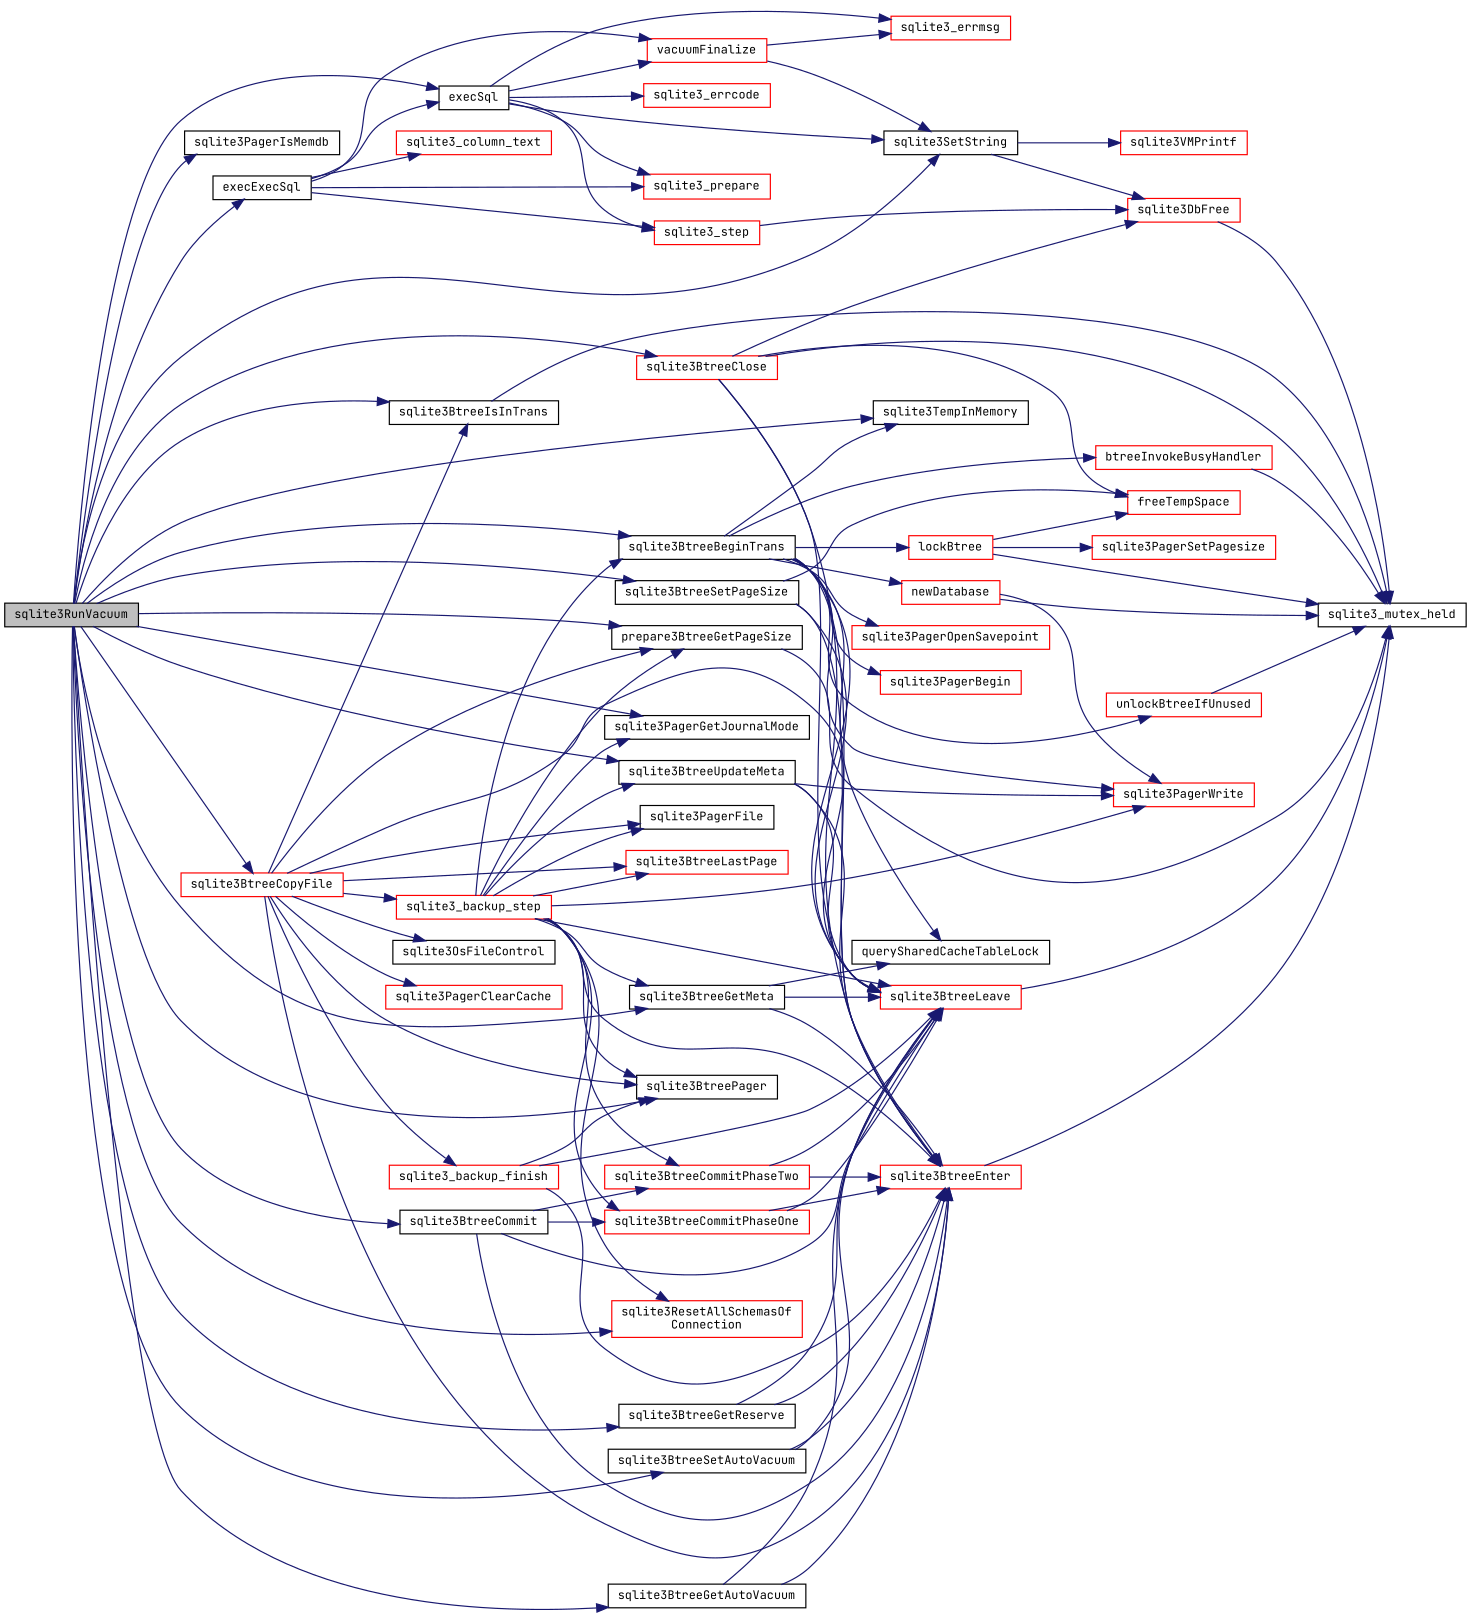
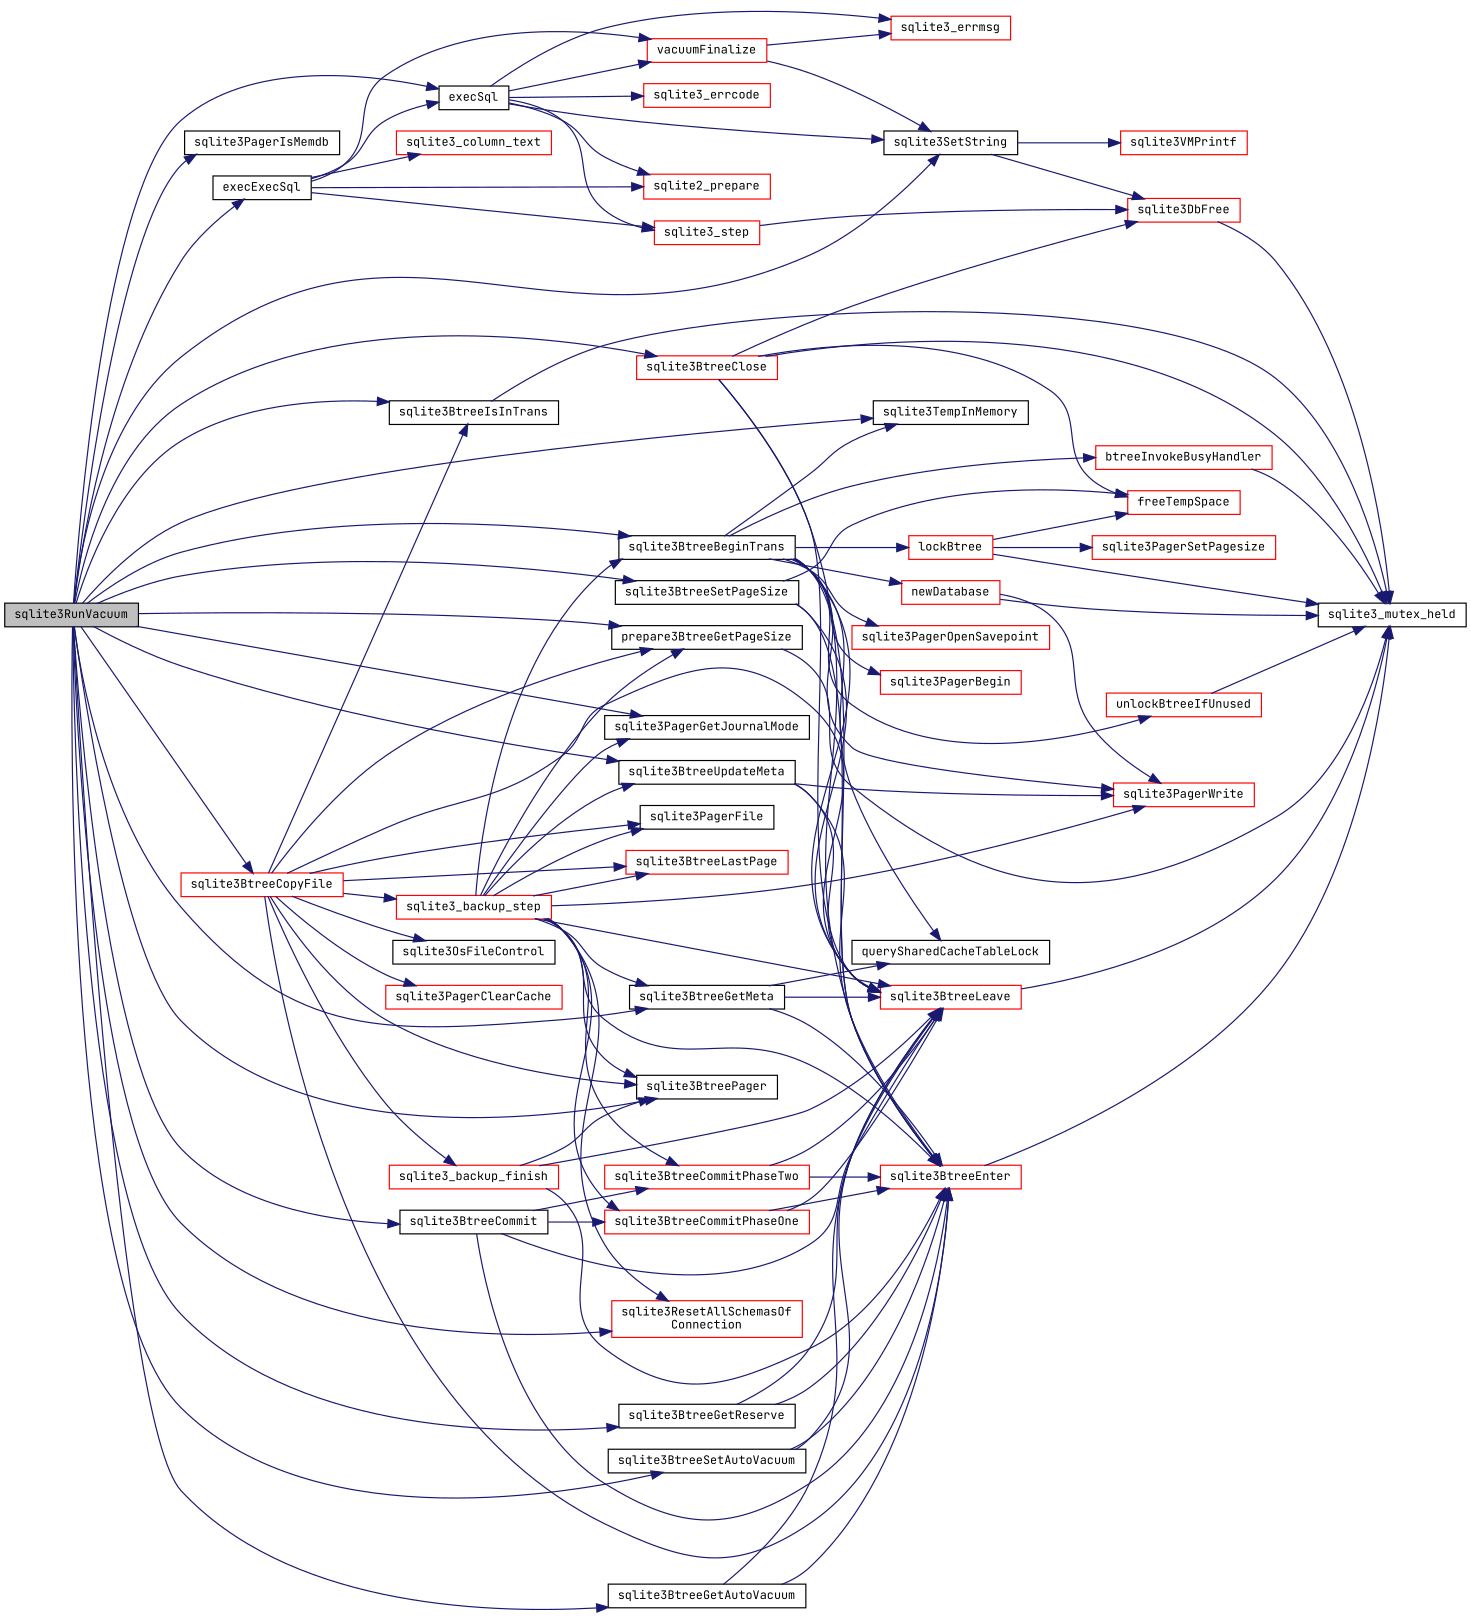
  digraph {
    fontname="JetBrains Mono"
    rankdir=LR
    node [color=red fillcolor=white fontname="JetBrains Mono" fontsize=10 shape=record style=filled]
    edge [color=midnightblue fontname="JetBrains Mono" fontsize=10 labelfontname=FreeSans labelfontsize=10 style=solid]
    n1 [color=black fillcolor=grey75 fontcolor=black height=0.2 label=sqlite3RunVacuum width=0.4]
    n2 [color=black height=0.2 label=sqlite3SetString width=0.4]
    n3 [color=black height=0.2 label=sqlite3PagerIsMemdb width=0.4]
    n4 [color=black height=0.2 label=sqlite3BtreePager width=0.4]
    n5 [color=black height=0.2 label=sqlite3TempInMemory width=0.4]
    n6 [color=black height=0.2 label=execSql width=0.4]
    n7 [color=black height=0.2 label=sqlite3BtreeCommit width=0.4]
    n8 [color=black height=0.2 label=sqlite3BtreeGetReserve width=0.4]
    n9 [color=black height=0.2 label=sqlite3BtreeBeginTrans width=0.4]
    n10 [color=black height=0.2 label=sqlite3PagerGetJournalMode width=0.4]
    n11 [color=black height=0.2 label=sqlite3BtreeSetPageSize width=0.4]
    n12 [color=black height=0.2 label=prepare3BtreeGetPageSize width=0.4]
    n13 [color=black height=0.2 label=sqlite3BtreeSetAutoVacuum width=0.4]
    n14 [color=black height=0.2 label=sqlite3BtreeGetAutoVacuum width=0.4]
    n15 [color=black height=0.2 label=execExecSql width=0.4]
    n16 [color=black height=0.2 label=sqlite3BtreeIsInTrans width=0.4]
    n17 [color=black height=0.2 label=sqlite3BtreeGetMeta width=0.4]
    n18 [color=black height=0.2 label=sqlite3BtreeUpdateMeta width=0.4]
    n19 [height=0.2 label=sqlite3BtreeCopyFile width=0.4]
    n20 [height=0.2 label="sqlite3ResetAllSchemasOf\lConnection" width=0.4]
    n21 [height=0.2 label=sqlite3BtreeClose width=0.4]
    n22 [height=0.2 label=sqlite3VMPrintf width=0.4]
    n23 [height=0.2 label=sqlite3DbFree width=0.4]
-   n24 [height=0.2 label=sqlite3_prepare width=0.4]
+   n24 [height=0.2 label=sqlite2_prepare width=0.4]
    n25 [height=0.2 label=sqlite3_errmsg width=0.4]
    n26 [height=0.2 label=sqlite3_errcode width=0.4]
    n27 [height=0.2 label=sqlite3_step width=0.4]
    n28 [height=0.2 label=vacuumFinalize width=0.4]
    n29 [height=0.2 label=sqlite3BtreeEnter width=0.4]
    n30 [height=0.2 label=sqlite3BtreeCommitPhaseOne width=0.4]
    n31 [height=0.2 label=sqlite3BtreeLeave width=0.4]
    n32 [height=0.2 label=sqlite3BtreeCommitPhaseTwo width=0.4]
    n33 [color=black height=0.2 label=querySharedCacheTableLock width=0.4]
    n34 [height=0.2 label=lockBtree width=0.4]
    n35 [height=0.2 label=sqlite3PagerBegin width=0.4]
    n36 [height=0.2 label=newDatabase width=0.4]
    n37 [height=0.2 label=sqlite3PagerWrite width=0.4]
    n38 [height=0.2 label=unlockBtreeIfUnused width=0.4]
    n39 [height=0.2 label=btreeInvokeBusyHandler width=0.4]
    n40 [height=0.2 label=sqlite3PagerOpenSavepoint width=0.4]
    n41 [height=0.2 label=freeTempSpace width=0.4]
    n42 [color=black height=0.2 label=sqlite3_mutex_held width=0.4]
    n43 [height=0.2 label=sqlite3_column_text width=0.4]
    n44 [color=black height=0.2 label=sqlite3PagerFile width=0.4]
    n45 [height=0.2 label=sqlite3BtreeLastPage width=0.4]
    n46 [color=black height=0.2 label=sqlite3OsFileControl width=0.4]
    n47 [height=0.2 label=sqlite3_backup_step width=0.4]
    n48 [height=0.2 label=sqlite3_backup_finish width=0.4]
    n49 [height=0.2 label=sqlite3PagerClearCache width=0.4]
    n50 [height=0.2 label=sqlite3PagerSetPagesize width=0.4]
    n1 -> n2
    n1 -> n3
    n1 -> n4
    n1 -> n5
    n1 -> n6
    n1 -> n7
    n1 -> n8
    n1 -> n9
    n1 -> n10
    n1 -> n11
    n1 -> n12
    n1 -> n13
    n1 -> n14
    n1 -> n15
    n1 -> n16
    n1 -> n17
    n1 -> n18
    n1 -> n19
    n1 -> n20
    n1 -> n21
    n2 -> n22
    n2 -> n23
    n6 -> n2
    n6 -> n24
    n6 -> n25
    n6 -> n26
    n6 -> n27
    n6 -> n28
    n7 -> n29
    n7 -> n30
    n7 -> n31
    n7 -> n32
    n8 -> n29
    n8 -> n31
    n9 -> n5
    n9 -> n29
    n9 -> n31
    n9 -> n33
    n9 -> n34
    n9 -> n35
    n9 -> n36
    n9 -> n37
    n9 -> n38
    n9 -> n39
    n9 -> n40
    n11 -> n29
    n11 -> n31
    n11 -> n41
    n12 -> n42
    n13 -> n29
    n13 -> n31
    n14 -> n29
    n14 -> n31
    n15 -> n6
    n15 -> n24
    n15 -> n27
    n15 -> n28
    n15 -> n43
    n16 -> n42
    n17 -> n29
    n17 -> n31
    n17 -> n33
    n18 -> n29
    n18 -> n31
    n18 -> n37
    n19 -> n4
    n19 -> n12
    n19 -> n16
    n19 -> n29
    n19 -> n31
    n19 -> n44
    n19 -> n45
    n19 -> n46
    n19 -> n47
    n19 -> n48
    n19 -> n49
    n21 -> n23
    n21 -> n29
    n21 -> n31
    n21 -> n41
    n21 -> n42
    n23 -> n42
    n27 -> n23
    n28 -> n2
    n28 -> n25
    n29 -> n42
    n30 -> n29
    n30 -> n31
    n31 -> n42
    n32 -> n29
    n32 -> n31
    n34 -> n41
    n34 -> n42
    n34 -> n50
    n36 -> n37
    n36 -> n42
    n38 -> n42
    n39 -> n42
    n47 -> n4
    n47 -> n9
    n47 -> n10
    n47 -> n12
    n47 -> n17
    n47 -> n18
    n47 -> n20
    n47 -> n29
    n47 -> n30
    n47 -> n31
    n47 -> n32
    n47 -> n37
    n47 -> n44
    n47 -> n45
    n48 -> n4
    n48 -> n29
    n48 -> n31
  }
